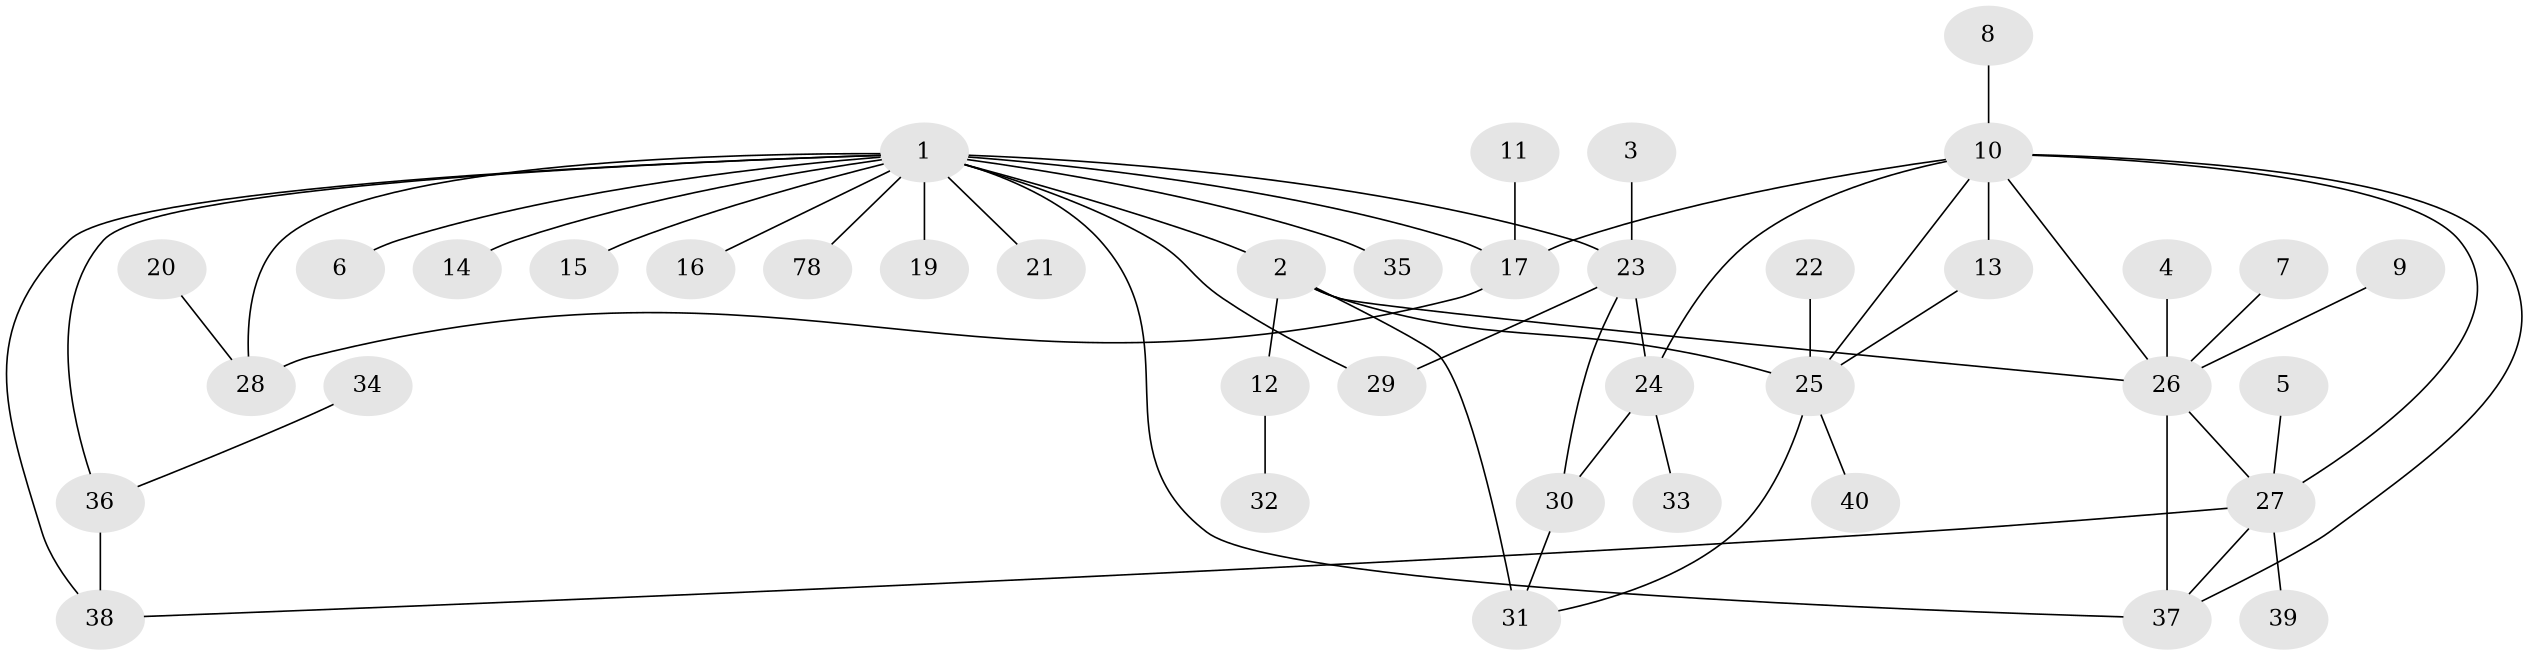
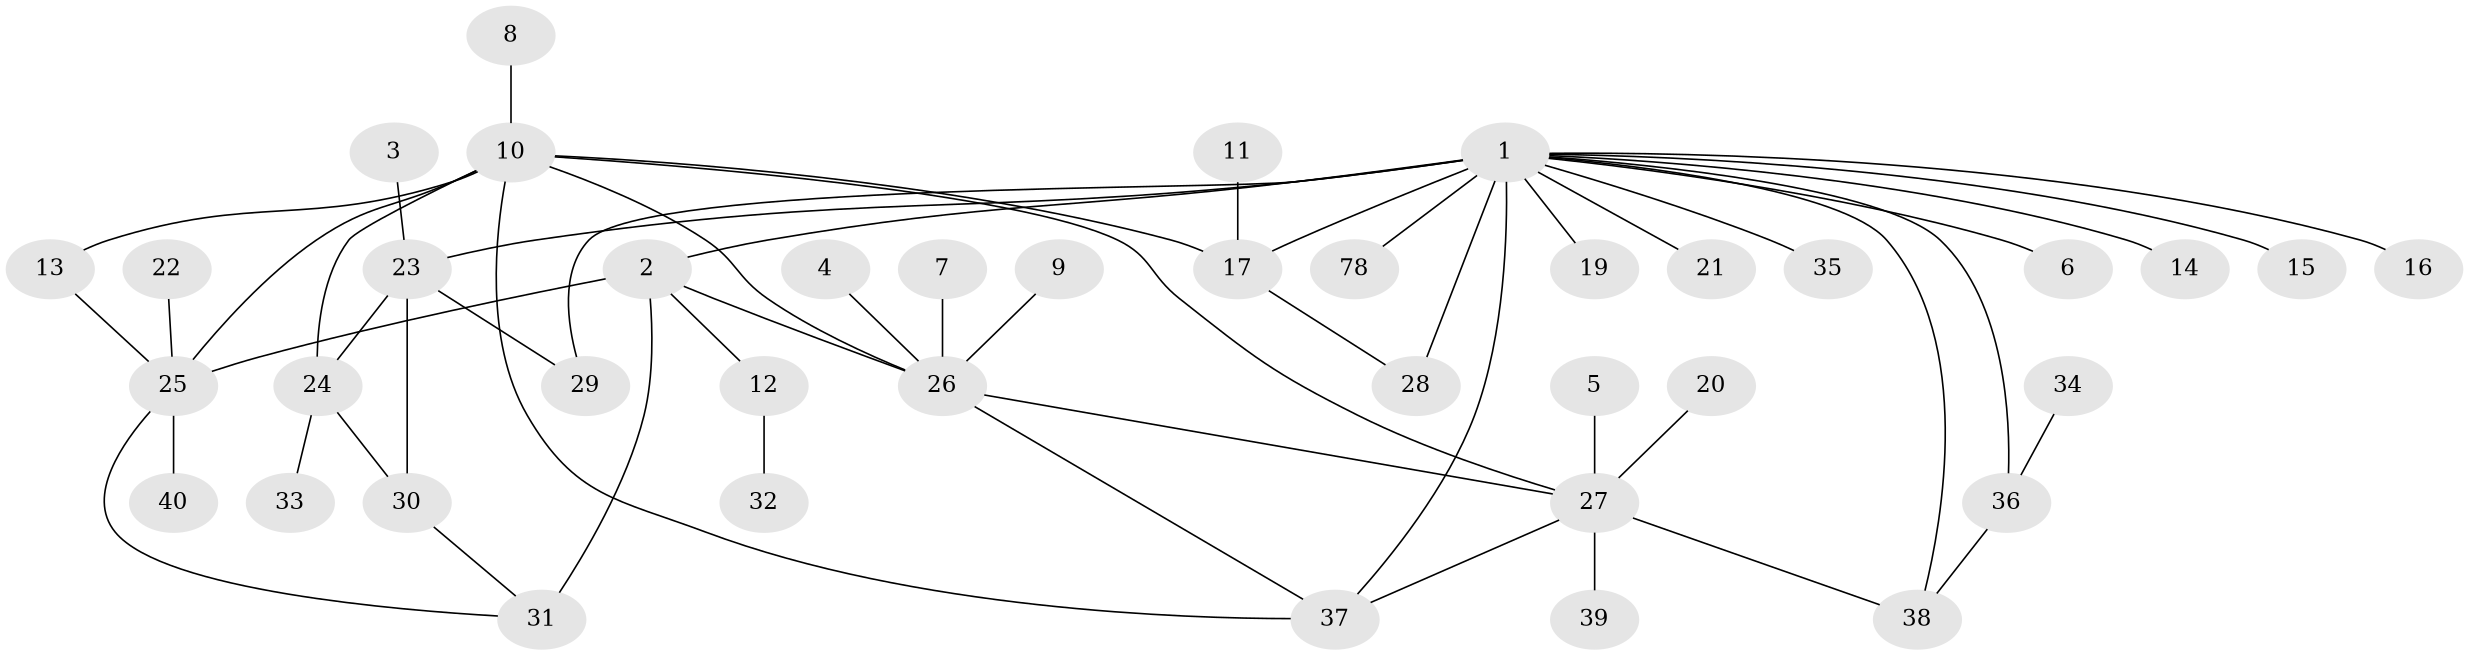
  graph {
    node [color=gray90 style=filled]
    edge [weight=1.0]
    1
    2
    6
    14
    15
    16
    17
    n8 [label=78]
    19
    21
    23
    28
    29
    35
    36
    37
    38
    12
    25
    26
    31
    24
    30
    32
    40
    27
    3
    4
    5
    39
    7
    8
    10
    13
    9
    33
    11
    20
    22
    34
    1 -- 2 [weight=2.0]
    1 -- 6
    1 -- 14
    1 -- 15
    1 -- 16
    1 -- 17 [weight=2.0]
    1 -- n8
    1 -- 19
    1 -- 21
    1 -- 23 [weight=2.0]
    1 -- 28 [weight=2.0]
    1 -- 29
    1 -- 35
    1 -- 36
    1 -- 37
    1 -- 38 [weight=2.0]
    2 -- 12
    2 -- 25 [weight=2.0]
    2 -- 26
    2 -- 31 [weight=2.0]
    17 -- 28
    23 -- 29
    23 -- 24 [weight=2.0]
    23 -- 30 [weight=2.0]
    36 -- 38 [weight=2.0]
    12 -- 32
    25 -- 31
    25 -- 40
    26 -- 37
    26 -- 27
    24 -- 30
    24 -- 33
    30 -- 31
    27 -- 37
    27 -- 38
    27 -- 39
    3 -- 23
    4 -- 26
    5 -- 27
    7 -- 26
    8 -- 10
    10 -- 17
    10 -- 37
    10 -- 25
    10 -- 26
    10 -- 24
    10 -- 27
    10 -- 13
    13 -- 25
    9 -- 26
    11 -- 17
-   20 -- 28
+   20 -- 27
    22 -- 25
    34 -- 36
  }
